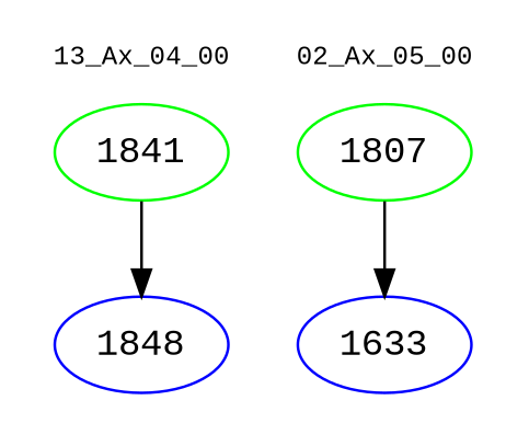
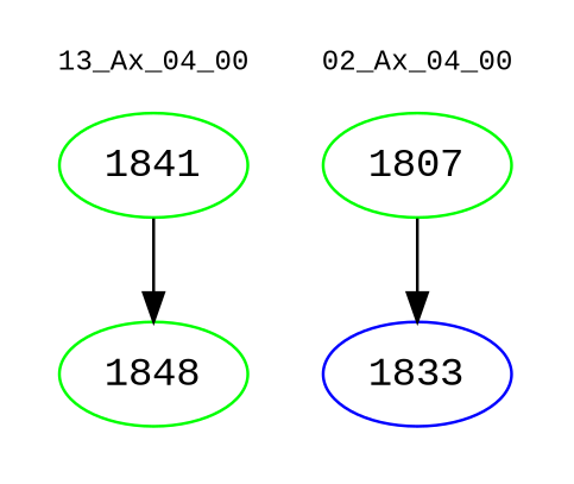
  digraph {
    fontname="Liberation Mono"
    node [color=green fontname="Liberation Mono"]
    edge [color=black fontname="Liberation Mono"]
    n1 [label=1841]
-   n2 [color=blue label=1848]
+   n2 [label=1848]
    n3 [label=1807]
-   n4 [color=blue label=1633]
+   n4 [color=blue label=1833]
    subgraph cluster_1 {
      color=white
      fontsize=10
      label="13_Ax_04_00"
      n1
      n2
    }
    subgraph cluster_2 {
      color=white
      fontsize=10
-     label="02_Ax_05_00"
+     label="02_Ax_04_00"
      n3
      n4
    }
    n1 -> n2
    n3 -> n4
  }
